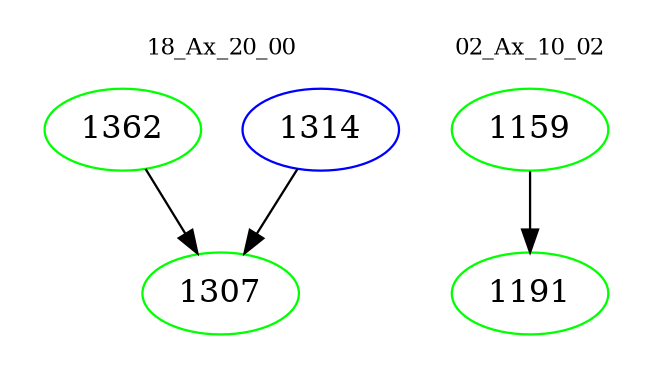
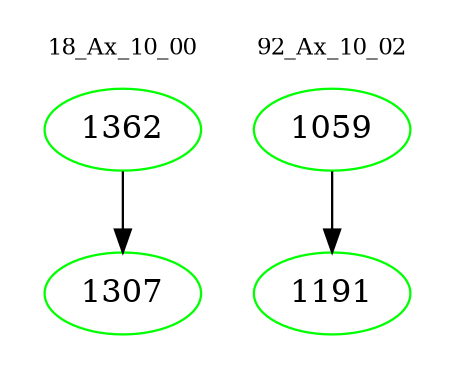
  digraph {
    node [color=green]
    edge [color=black]
-   n1 [color=blue label=1314]
    n2 [label=1307]
    n3 [label=1362]
-   n4 [label=1159]
+   n4 [label=1059]
    n5 [label=1191]
    subgraph cluster_1 {
      color=white
      fontsize=10
-     label="18_Ax_20_00"
-     n1
+     label="18_Ax_10_00"
      n2
      n3
    }
    subgraph cluster_2 {
      color=white
      fontsize=10
-     label="02_Ax_10_02"
+     label="92_Ax_10_02"
      n4
      n5
    }
-   n1 -> n2
    n3 -> n2
    n4 -> n5
  }
